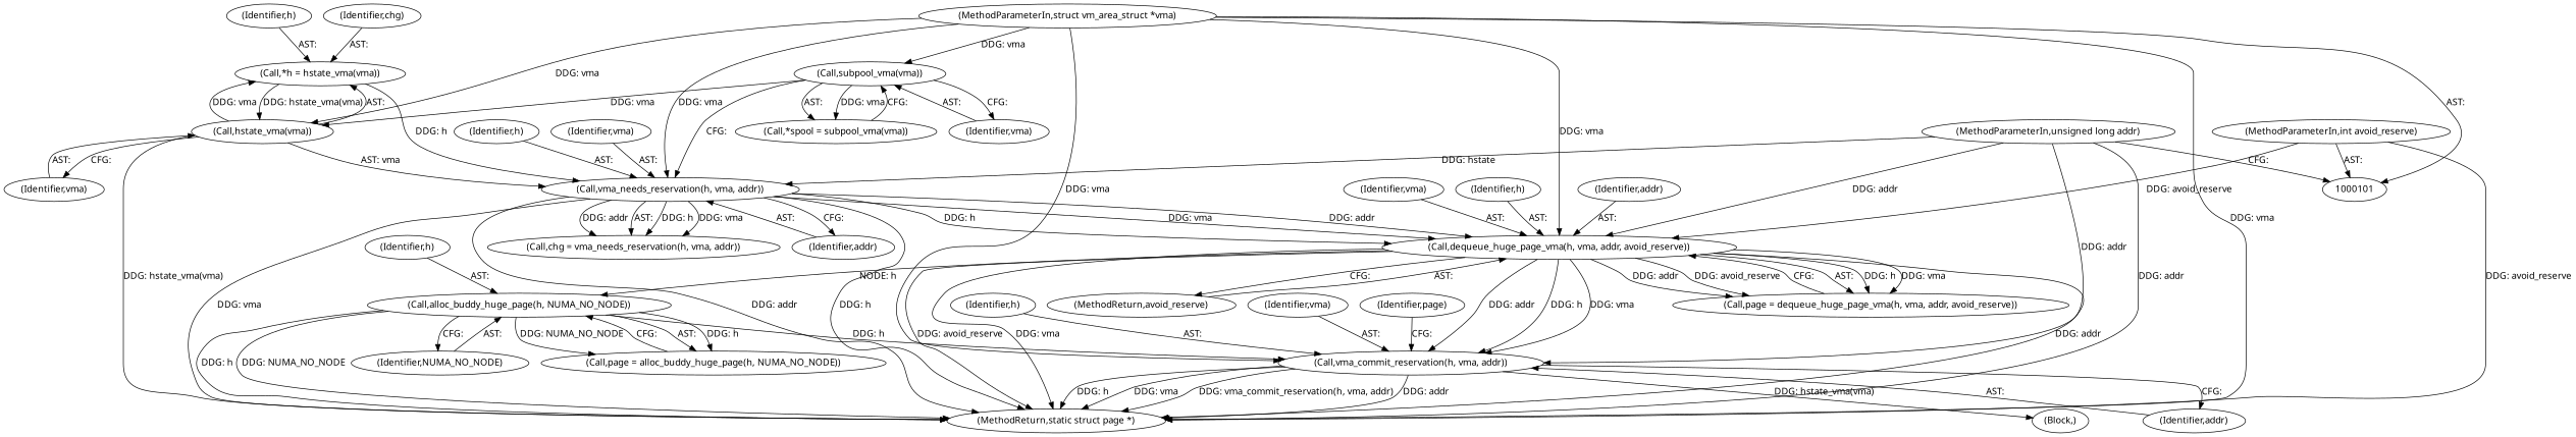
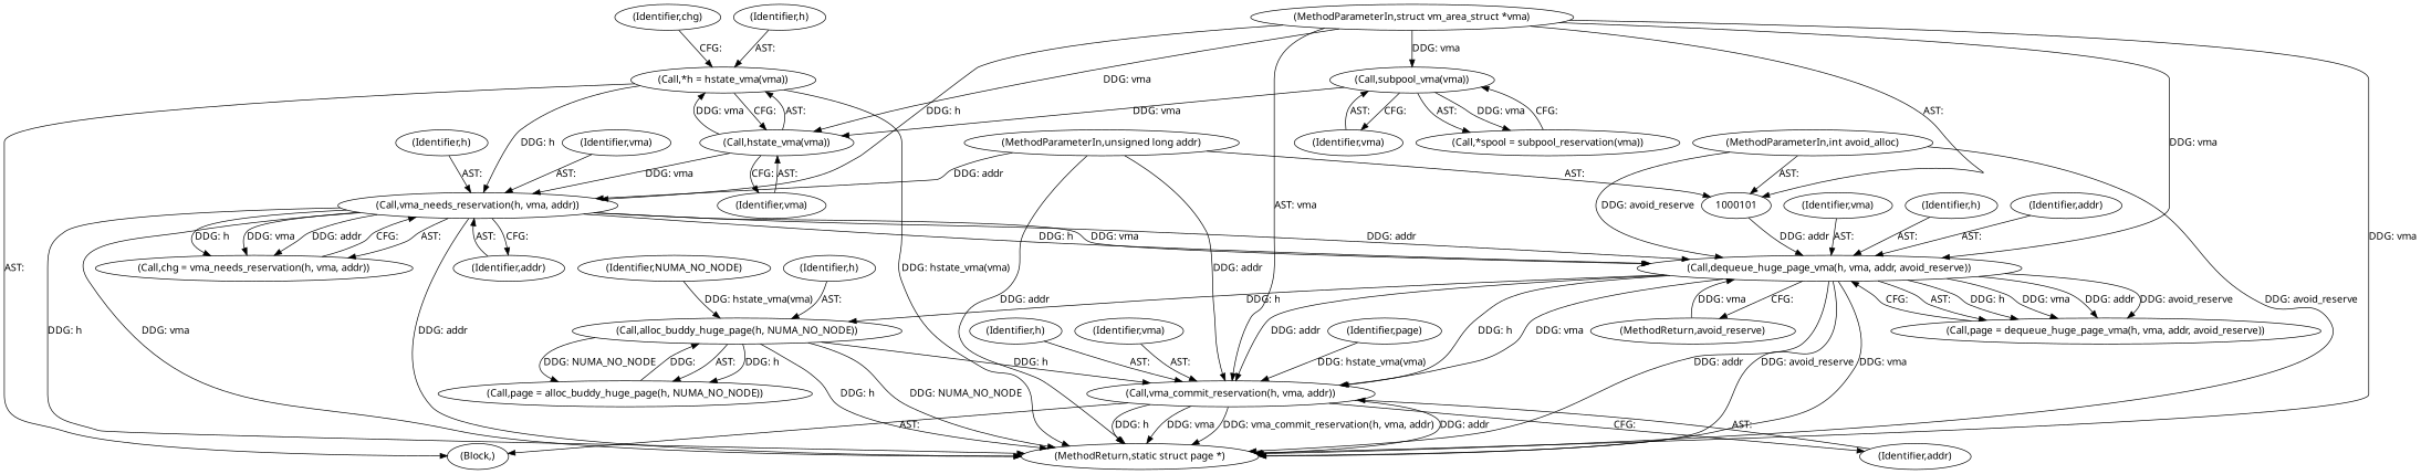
  digraph {
    fontname="Noto Sans"
    node [fontname="Noto Sans"]
    edge [fontname="Noto Sans"]
    n1 [label="(Call,vma_commit_reservation(h, vma, addr))"]
    n2 [label="(Block,)"]
    n3 [label="(Identifier,addr)"]
    n4 [label="(MethodReturn,static struct page *)"]
    n5 [label="(Call,dequeue_huge_page_vma(h, vma, addr, avoid_reserve))"]
    n6 [label="(Call,alloc_buddy_huge_page(h, NUMA_NO_NODE))"]
    n7 [label="(Call,page = dequeue_huge_page_vma(h, vma, addr, avoid_reserve))"]
    n8 [label="(MethodReturn,avoid_reserve)"]
    n9 [label="(Identifier,NUMA_NO_NODE)"]
    n10 [label="(Call,page = alloc_buddy_huge_page(h, NUMA_NO_NODE))"]
    n11 [label="(Call,vma_needs_reservation(h, vma, addr))"]
    n12 [label="(Call,chg = vma_needs_reservation(h, vma, addr))"]
    n13 [label="(Identifier,addr)"]
    n14 [label="(Call,*h = hstate_vma(vma))"]
    n15 [label="(Call,hstate_vma(vma))"]
    n16 [label="(Identifier,vma)"]
    n17 [label="(Call,subpool_vma(vma))"]
-   n18 [label="(Call,*spool = subpool_vma(vma))"]
+   n18 [label="(Call,*spool = subpool_reservation(vma))"]
    n19 [label="(Identifier,vma)"]
    n20 [label="(MethodParameterIn,struct vm_area_struct *vma)"]
    1000101
    n22 [label="(MethodParameterIn,unsigned long addr)"]
-   n23 [label="(MethodParameterIn,int avoid_reserve)"]
+   n23 [label="(MethodParameterIn,int avoid_alloc)"]
    n24 [label="(Identifier,vma)"]
    n25 [label="(Identifier,h)"]
    n26 [label="(Identifier,h)"]
    n27 [label="(Identifier,h)"]
    n28 [label="(Identifier,h)"]
    n29 [label="(Identifier,vma)"]
    n30 [label="(Identifier,addr)"]
    n31 [label="(Identifier,h)"]
    n32 [label="(Identifier,vma)"]
    n33 [label="(Identifier,chg)"]
    n34 [label="(Identifier,page)"]
-   n1 -> n2 [label="DDG: hstate_vma(vma)"]
+   n1 -> n2 [label="AST: "]
    n1 -> n3 [label="CFG: "]
    n1 -> n4 [label="DDG: h"]
    n1 -> n4 [label="DDG: vma"]
    n1 -> n4 [label="DDG: vma_commit_reservation(h, vma, addr)"]
    n1 -> n4 [label="DDG: addr"]
    n3 -> n1 [label="AST: "]
    n5 -> n1 [label="DDG: h"]
    n5 -> n1 [label="DDG: vma"]
    n5 -> n1 [label="DDG: addr"]
    n5 -> n4 [label="DDG: avoid_reserve"]
    n5 -> n4 [label="DDG: vma"]
    n5 -> n4 [label="DDG: addr"]
-   n5 -> n6 [label="NODE: h"]
+   n5 -> n6 [label="DDG: h"]
    n5 -> n7 [label="AST: "]
    n5 -> n7 [label="DDG: h"]
    n5 -> n7 [label="DDG: vma"]
    n5 -> n7 [label="DDG: addr"]
    n5 -> n7 [label="DDG: avoid_reserve"]
    n5 -> n8 [label="CFG: "]
    n6 -> n1 [label="DDG: h"]
    n6 -> n4 [label="DDG: NUMA_NO_NODE"]
    n6 -> n4 [label="DDG: h"]
-   n6 -> n9 [label="CFG: "]
    n6 -> n10 [label="AST: "]
    n6 -> n10 [label="DDG: h"]
    n6 -> n10 [label="DDG: NUMA_NO_NODE"]
    n7 -> n5 [label="CFG: "]
-   n8 -> n5 [label="AST: "]
-   n9 -> n6 [label="AST: "]
-   n10 -> n6 [label="CFG: "]
+   n8 -> n5 [label="DDG: vma"]
+   n9 -> n6 [label="DDG: hstate_vma(vma)"]
+   n10 -> n6 [label="DDG: "]
    n11 -> n4 [label="DDG: addr"]
    n11 -> n4 [label="DDG: h"]
    n11 -> n4 [label="DDG: vma"]
    n11 -> n5 [label="DDG: h"]
    n11 -> n5 [label="DDG: vma"]
    n11 -> n5 [label="DDG: addr"]
    n11 -> n12 [label="AST: "]
    n11 -> n12 [label="DDG: h"]
    n11 -> n12 [label="DDG: vma"]
    n11 -> n12 [label="DDG: addr"]
    n11 -> n13 [label="CFG: "]
-   n17 -> n11 [label="CFG: "]
+   n12 -> n11 [label="CFG: "]
    n13 -> n11 [label="AST: "]
-   n15 -> n4 [label="DDG: hstate_vma(vma)"]
+   n14 -> n2 [label="AST: "]
+   n14 -> n4 [label="DDG: hstate_vma(vma)"]
    n14 -> n11 [label="DDG: h"]
-   n14 -> n15 [label="DDG: hstate_vma(vma)"]
-   n15 -> n11 [label="AST: vma"]
+   n14 -> n15 [label="CFG: "]
+   n15 -> n11 [label="DDG: vma"]
    n15 -> n14 [label="AST: "]
    n15 -> n14 [label="DDG: vma"]
    n15 -> n16 [label="CFG: "]
    n16 -> n15 [label="AST: "]
    n17 -> n15 [label="DDG: vma"]
    n17 -> n18 [label="AST: "]
    n17 -> n18 [label="DDG: vma"]
    n17 -> n19 [label="CFG: "]
    n18 -> n17 [label="CFG: "]
    n19 -> n17 [label="AST: "]
-   n20 -> n1 [label="DDG: vma"]
+   n20 -> n1 [label="AST: vma"]
    n20 -> n4 [label="DDG: vma"]
    n20 -> n5 [label="DDG: vma"]
-   n20 -> n11 [label="DDG: vma"]
+   n20 -> n11 [label="DDG: h"]
    n20 -> n15 [label="DDG: vma"]
    n20 -> n17 [label="DDG: vma"]
    n20 -> 1000101 [label="AST: "]
    n22 -> n1 [label="DDG: addr"]
    n22 -> n4 [label="DDG: addr"]
-   n22 -> n5 [label="DDG: addr"]
-   n22 -> n11 [label="DDG: hstate"]
-   n22 -> 1000101 [label="CFG: "]
+   1000101 -> n5 [label="DDG: addr"]
+   n22 -> n11 [label="DDG: addr"]
+   n22 -> 1000101 [label="AST: "]
    n23 -> n4 [label="DDG: avoid_reserve"]
    n23 -> n5 [label="DDG: avoid_reserve"]
    n23 -> 1000101 [label="AST: "]
    n24 -> n5 [label="AST: "]
    n25 -> n11 [label="AST: "]
    n26 -> n6 [label="AST: "]
    n27 -> n1 [label="AST: "]
    n28 -> n5 [label="AST: "]
    n29 -> n11 [label="AST: "]
    n30 -> n5 [label="AST: "]
    n31 -> n14 [label="AST: "]
    n32 -> n1 [label="AST: "]
-   n33 -> n14 [label="AST: "]
-   n34 -> n1 [label="CFG: "]
+   n33 -> n14 [label="CFG: "]
+   n34 -> n1 [label="DDG: hstate_vma(vma)"]
  }
